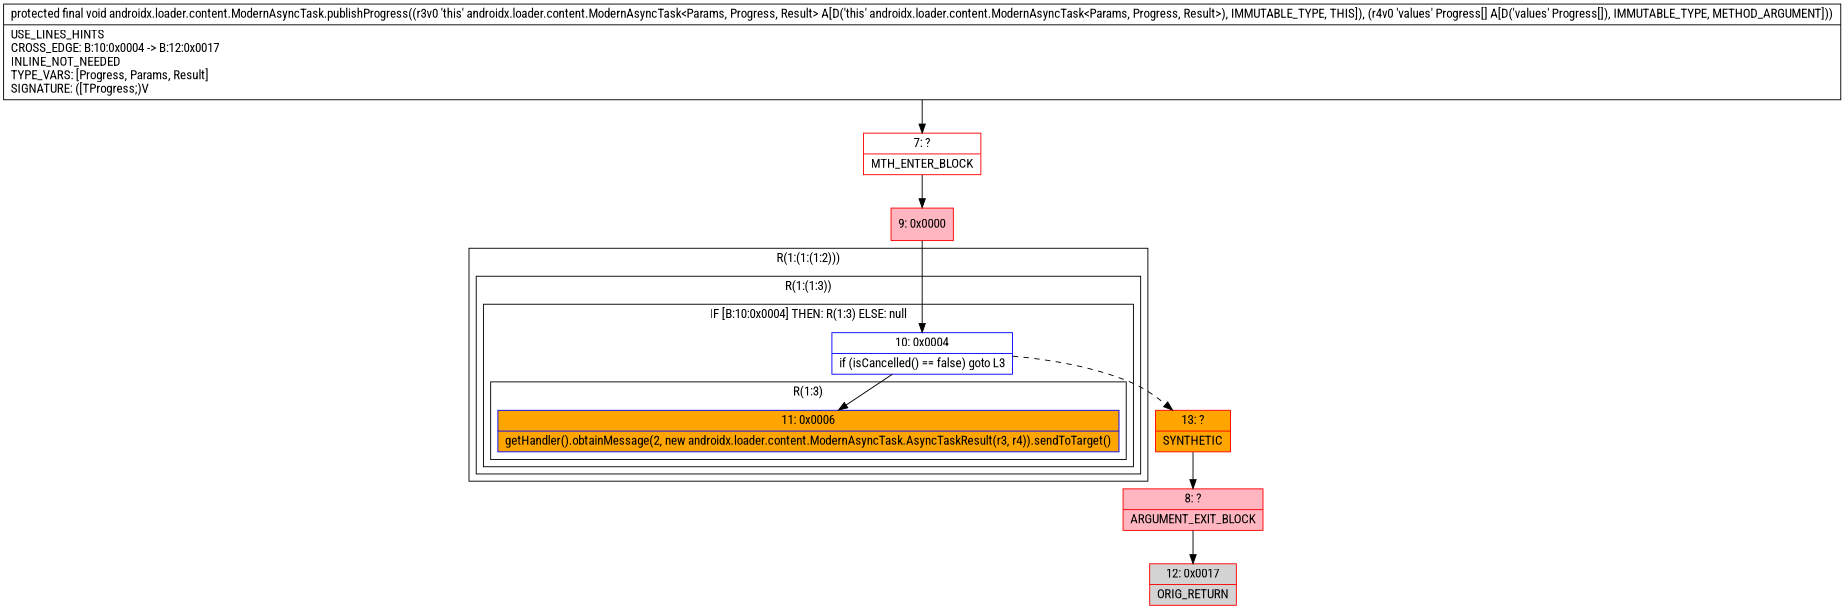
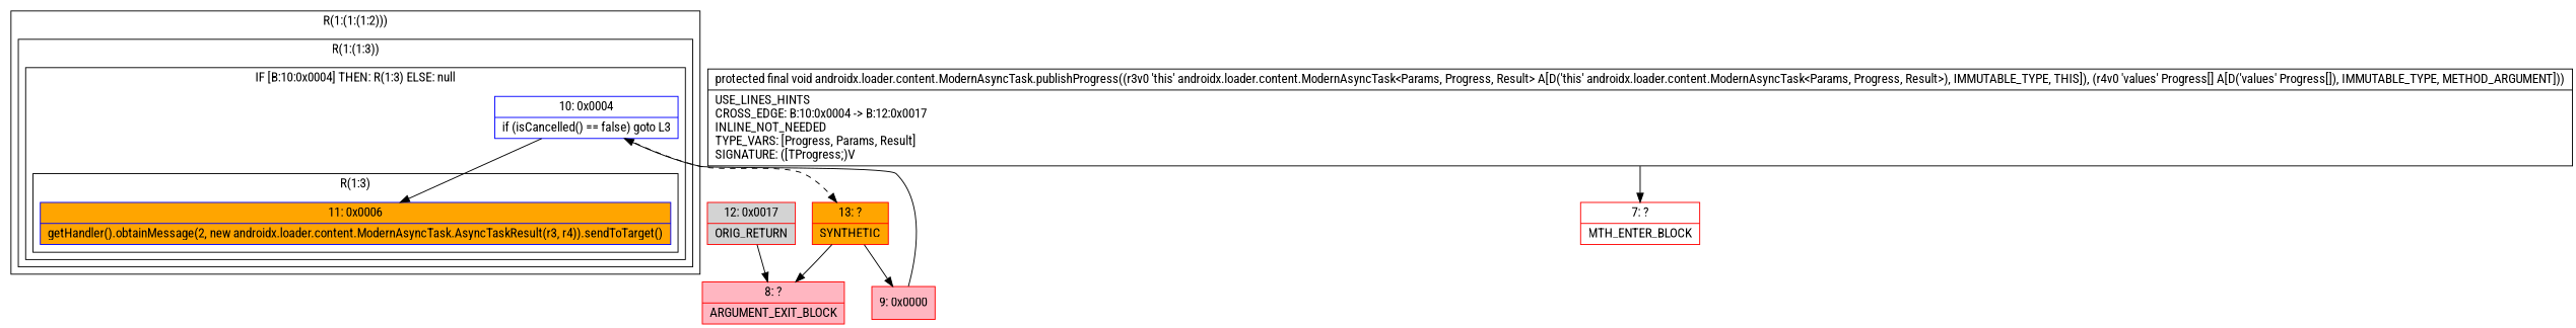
  digraph {
    fontname="Roboto Condensed"
    node [color=red fillcolor=white fontname="Roboto Condensed" shape=record style=filled]
    edge [fontname="Roboto Condensed"]
    n1 [color=blue fillcolor=orange label="{11\:\ 0x0006|getHandler().obtainMessage(2, new androidx.loader.content.ModernAsyncTask.AsyncTaskResult(r3, r4)).sendToTarget()\l}"]
    n2 [color=blue label="{10\:\ 0x0004|if (isCancelled() == false) goto L3\l}"]
    n3 [fillcolor=orange label="{13\:\ ?|SYNTHETIC\l}"]
    n4 [fillcolor=lightpink label="{8\:\ ?|ARGUMENT_EXIT_BLOCK\l}"]
    n5 [fillcolor=lightgrey label="{12\:\ 0x0017|ORIG_RETURN\l}"]
    n6 [label="{7\:\ ?|MTH_ENTER_BLOCK\l}"]
    n7 [fillcolor=lightpink label="{9\:\ 0x0000}"]
    n8 [label="{protected final void androidx.loader.content.ModernAsyncTask.publishProgress((r3v0 'this' androidx.loader.content.ModernAsyncTask\<Params, Progress, Result\> A[D('this' androidx.loader.content.ModernAsyncTask\<Params, Progress, Result\>), IMMUTABLE_TYPE, THIS]), (r4v0 'values' Progress[] A[D('values' Progress[]), IMMUTABLE_TYPE, METHOD_ARGUMENT]))  | USE_LINES_HINTS\lCROSS_EDGE: B:10:0x0004 \-\> B:12:0x0017\lINLINE_NOT_NEEDED\lTYPE_VARS: [Progress, Params, Result]\lSIGNATURE: ([TProgress;)V\l}" color=""]
    subgraph cluster_1 {
      label="R(1:(1:(1:2)))"
      subgraph cluster_2 {
        label="R(1:(1:3))"
        subgraph cluster_3 {
          label="IF [B:10:0x0004] THEN: R(1:3) ELSE: null"
          n2
          subgraph cluster_4 {
            label="R(1:3)"
            n1
          }
        }
      }
    }
    n2 -> n1
    n2 -> n3 [style=dashed]
    n3 -> n4
-   n4 -> n5
-   n6 -> n7
+   n5 -> n4
+   n3 -> n7
    n7 -> n2
    n8 -> n6
  }
